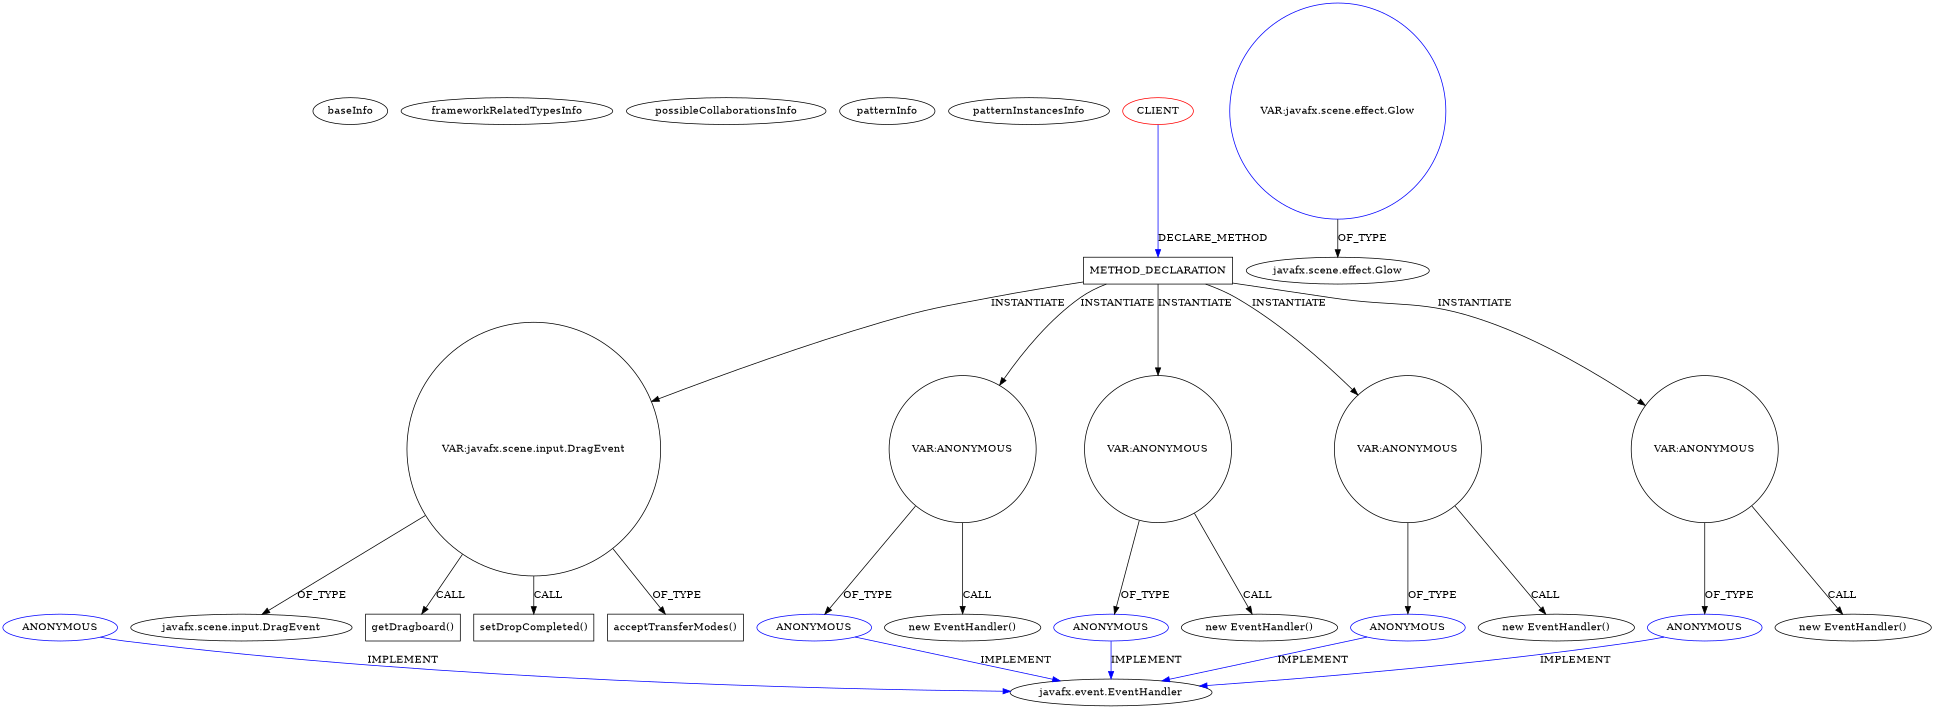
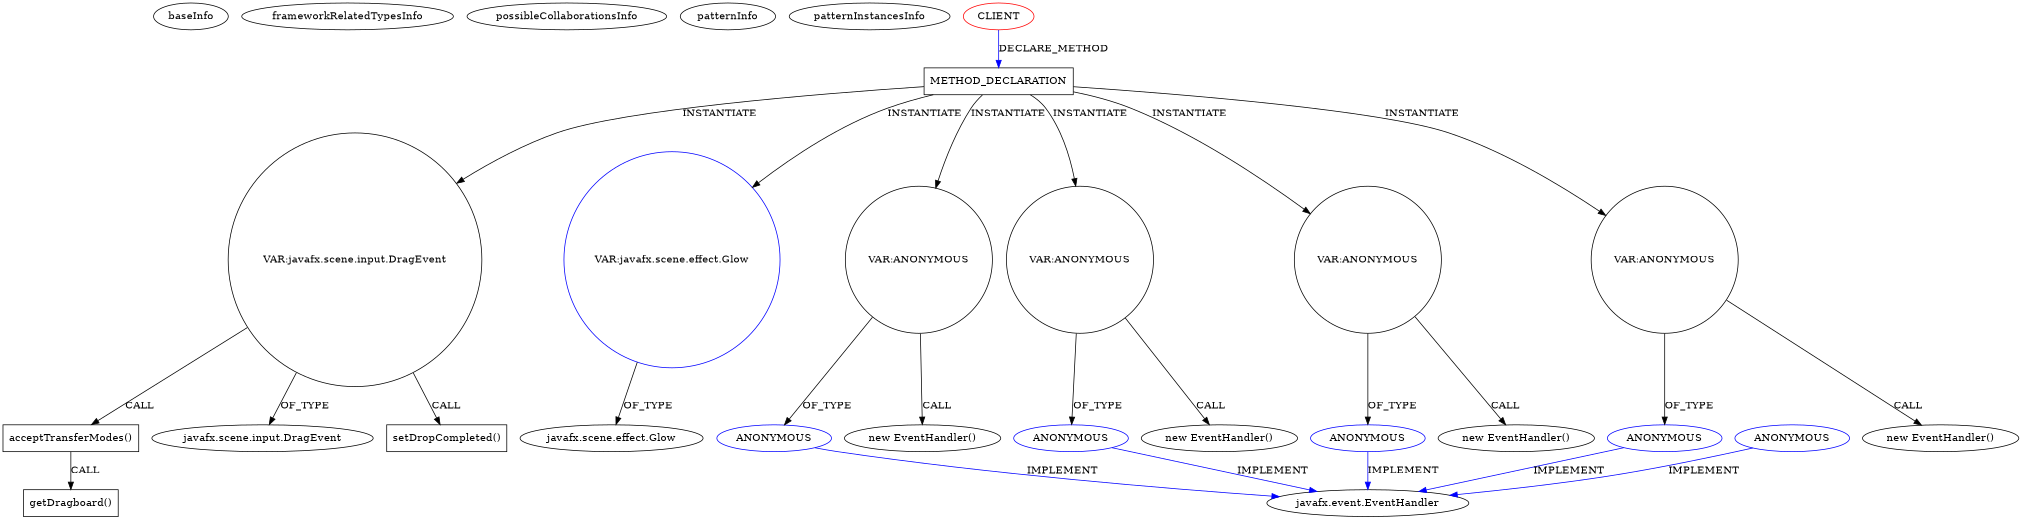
  digraph {
    node [isFrameworkType=false vertexType=VARIABLE_EXPRESION]
    baseInfo [category=pattern graphId=2008 isAnonymous=false possibleRelation=false isFrameworkType="" vertexType=""]
    frameworkRelatedTypesInfo [isFrameworkType="" vertexType=""]
    possibleCollaborationsInfo [isFrameworkType="" vertexType=""]
    patternInfo [frequency=2.0 patternRootClient=0 isFrameworkType="" vertexType=""]
    patternInstancesInfo [0="prashker-KingsSGF~/prashker-KingsSGF/KingsSGF-master/src/uiSam/ThingBowlView.java~ThingBowlView~3892" 1="prashker-KingsSGF~/prashker-KingsSGF/KingsSGF-master/src/uiSam/HexTileView.java~HexTileView~3900" isFrameworkType="" vertexType=""]
    n6 [label="javafx.scene.input.DragEvent" vertexType=FRAMEWORK_CLASS_TYPE]
    n7 [label="VAR:javafx.scene.input.DragEvent" shape=circle]
    n8 [label="getDragboard()" shape=box vertexType=INSIDE_CALL]
    n9 [label="setDropCompleted()" shape=box vertexType=INSIDE_CALL]
    n10 [label="acceptTransferModes()" shape=box vertexType=INSIDE_CALL]
    n11 [label=METHOD_DECLARATION shape=box vertexType=CLIENT_METHOD_DECLARATION]
    n12 [color=blue label="VAR:javafx.scene.effect.Glow" shape=circle]
    n13 [label="VAR:ANONYMOUS" shape=circle]
    n14 [label="VAR:ANONYMOUS" shape=circle]
    n15 [label="VAR:ANONYMOUS" shape=circle]
    n16 [label="VAR:ANONYMOUS" shape=circle]
    n17 [label="javafx.scene.effect.Glow" vertexType=FRAMEWORK_CLASS_TYPE]
    n18 [color=blue label=ANONYMOUS vertexType=REFERENCE_ANONYMOUS_DECLARATION]
    n19 [label="new EventHandler()" vertexType=CONSTRUCTOR_CALL]
    n20 [color=blue label=ANONYMOUS vertexType=REFERENCE_ANONYMOUS_DECLARATION]
    n21 [label="new EventHandler()" vertexType=CONSTRUCTOR_CALL]
    n22 [color=blue label=ANONYMOUS vertexType=REFERENCE_ANONYMOUS_DECLARATION]
    n23 [label="new EventHandler()" vertexType=CONSTRUCTOR_CALL]
    n24 [color=blue label=ANONYMOUS vertexType=REFERENCE_ANONYMOUS_DECLARATION]
    n25 [label="new EventHandler()" vertexType=CONSTRUCTOR_CALL]
    n26 [color=red label=CLIENT vertexType=ROOT_CLIENT_CLASS_DECLARATION]
    n27 [label="javafx.event.EventHandler" vertexType=FRAMEWORK_INTERFACE_TYPE]
    n28 [color=blue label=ANONYMOUS vertexType=REFERENCE_ANONYMOUS_DECLARATION]
    n7 -> n6 [label=OF_TYPE]
-   n7 -> n8 [label=CALL]
+   n10 -> n8 [label=CALL]
    n7 -> n9 [label=CALL]
-   n7 -> n10 [label=OF_TYPE]
+   n7 -> n10 [label=CALL]
    n11 -> n7 [label=INSTANTIATE]
+   n11 -> n12 [label=INSTANTIATE]
    n11 -> n13 [label=INSTANTIATE]
    n11 -> n14 [label=INSTANTIATE]
    n11 -> n15 [label=INSTANTIATE]
    n11 -> n16 [label=INSTANTIATE]
    n12 -> n17 [label=OF_TYPE]
    n13 -> n18 [label=OF_TYPE]
    n13 -> n19 [label=CALL]
    n14 -> n20 [label=OF_TYPE]
    n14 -> n21 [label=CALL]
    n15 -> n22 [label=OF_TYPE]
    n15 -> n23 [label=CALL]
    n16 -> n24 [label=OF_TYPE]
    n16 -> n25 [label=CALL]
    n18 -> n27 [color=blue label=IMPLEMENT]
    n20 -> n27 [color=blue label=IMPLEMENT]
    n22 -> n27 [color=blue label=IMPLEMENT]
    n24 -> n27 [color=blue label=IMPLEMENT]
    n26 -> n11 [color=blue label=DECLARE_METHOD]
    n28 -> n27 [color=blue label=IMPLEMENT]
  }
